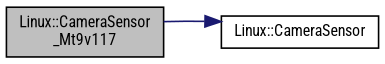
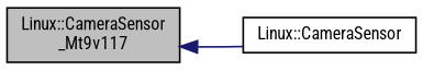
  digraph {
    rankdir=LR
    fontname="Roboto Condensed"
    node [color=black fontname="Roboto Condensed" fontsize=10 shape=record style=filled]
    n1 [fillcolor=grey75 fontcolor=black height=0.2 label="Linux::CameraSensor\l_Mt9v117" width=0.4]
    n2 [fillcolor=white height=0.2 label="Linux::CameraSensor" width=0.4]
-   n2 -> n1 [color=midnightblue dir=back fontname="Roboto Condensed" fontsize=10 labelfontname=Helvetica labelfontsize=10 style=solid]
+   n1 -> n2 [color=midnightblue dir=back fontname="Roboto Condensed" fontsize=10 labelfontname=Helvetica labelfontsize=10 style=solid]
  }
